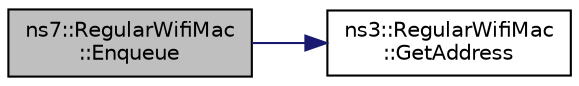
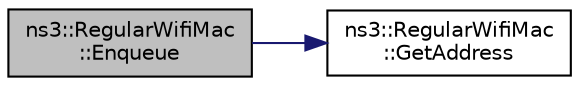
  digraph {
    rankdir=LR
    node [color=black fontname=Helvetica fontsize=10 shape=record style=filled]
-   n1 [fillcolor=grey75 fontcolor=black height=0.2 label="ns7::RegularWifiMac\l::Enqueue" width=0.4]
+   n1 [fillcolor=grey75 fontcolor=black height=0.2 label="ns3::RegularWifiMac\l::Enqueue" width=0.4]
    n2 [fillcolor=white height=0.2 label="ns3::RegularWifiMac\l::GetAddress" width=0.4]
    n1 -> n2 [color=midnightblue fontname=Helvetica fontsize=10 labelfontname=Helvetica labelfontsize=10 style=solid]
  }
